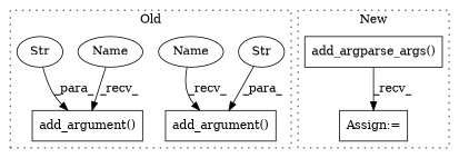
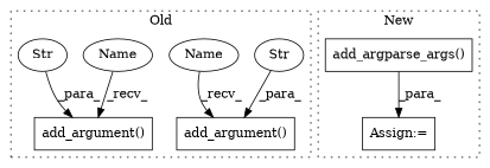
  digraph {
    node [a=75 l=6 shape=box]
    n1 [l="20,24" label="add_argument()" s="5878,5910"]
    n2 [a=66 l=12 label=Str s=5898 shape=ellipse]
    n3 [l="20,22" label="add_argument()" s="5939,5973"]
    n4 [a=66 l=14 label=Str s=5959 shape=ellipse]
    n5 [a=87 label=Name s=5878 shape=ellipse]
    n6 [a=87 label=Name s=5939 shape=ellipse]
    n7 [l="41,1" label="add_argparse_args()" s="5840,5887"]
    n8 [a=68 l=3 label="Assign:=" s=5837]
    subgraph cluster_1 {
      label=Old
      style=dotted
      n1
      n2
      n3
      n4
      n5
      n6
    }
    subgraph cluster_2 {
      label=New
      style=dotted
      n7
      n8
    }
    n2 -> n1 [label=_para_]
    n4 -> n3 [label=_para_]
    n5 -> n1 [label=_recv_]
    n6 -> n3 [label=_recv_]
-   n7 -> n8 [label=_recv_]
+   n7 -> n8 [label=_para_]
  }
